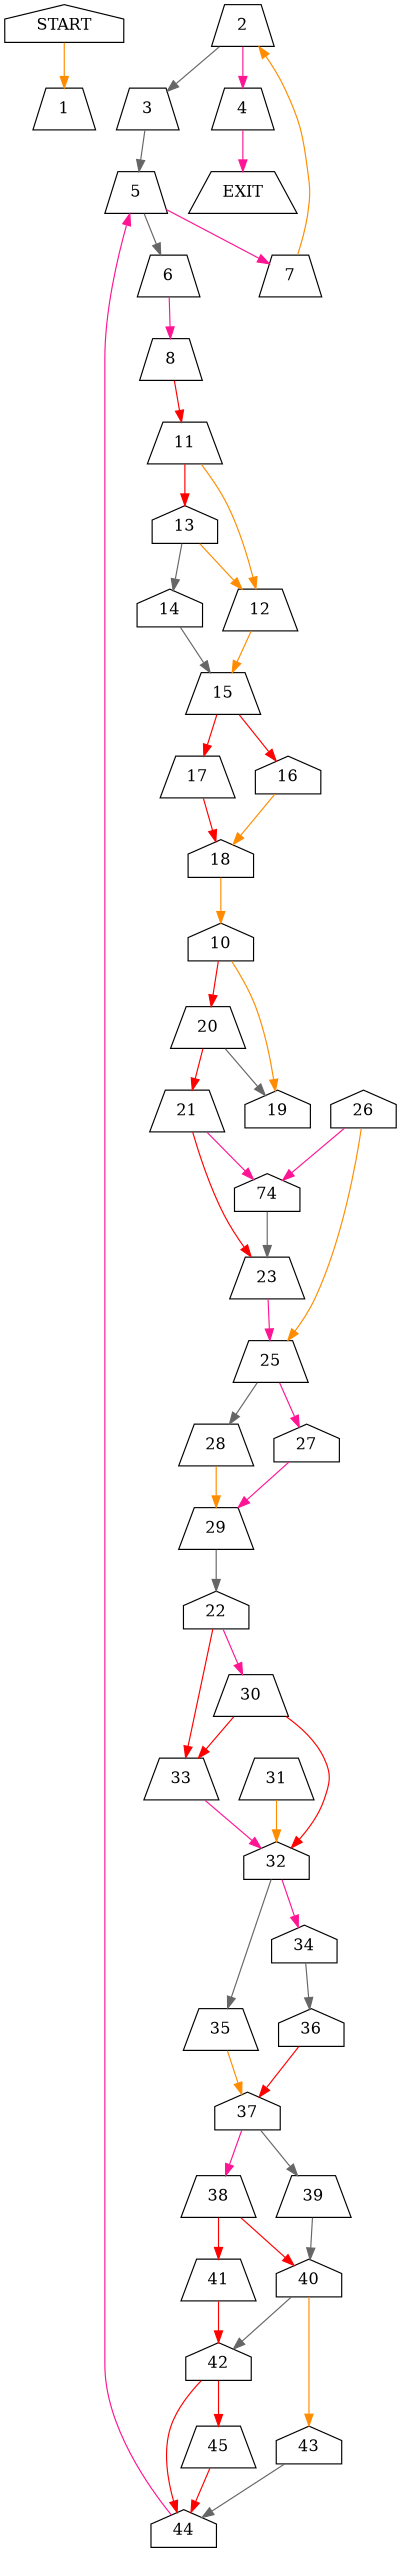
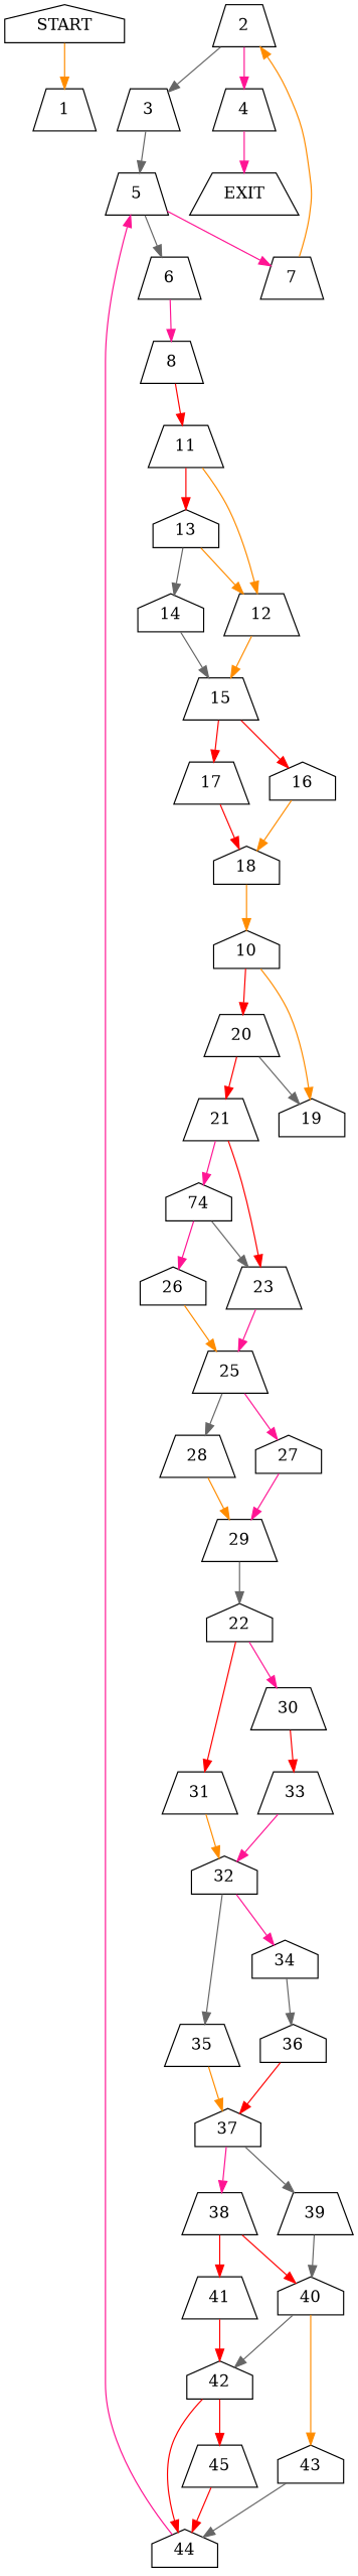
  digraph {
    node [shape=trapezium]
    edge [color=red]
    n1 [label=START shape=house]
    1
    n3 [label=EXIT]
    2
    3
    4
    5
    6
    7
    8
    11
    12
    13 [shape=house]
    10 [shape=house]
    19 [shape=house]
    20
    21
    15
    14 [shape=house]
    16 [shape=house]
    17
    18 [shape=house]
    22 [shape=house]
    30
    31
    23
    n27 [label=74 shape=house]
    25
    26 [shape=house]
    32 [shape=house]
    33
    27 [shape=house]
    28
    29
    34 [shape=house]
    35
    36 [shape=house]
    37 [shape=house]
    38
    39
    40 [shape=house]
    41
    42 [shape=house]
    43 [shape=house]
    44 [shape=house]
    45
    n1 -> 1 [color=darkorange]
    2 -> 3 [color=gray40]
    2 -> 4 [color=deeppink]
    3 -> 5 [color=gray40]
    4 -> n3 [color=deeppink]
    5 -> 6 [color=gray40]
    5 -> 7 [color=deeppink]
    6 -> 8 [color=deeppink]
    7 -> 2 [color=darkorange]
    8 -> 11
    11 -> 12 [color=darkorange]
    11 -> 13
    12 -> 15 [color=darkorange]
    13 -> 12 [color=darkorange]
    13 -> 14 [color=gray40]
    10 -> 19 [color=darkorange]
    10 -> 20
    20 -> 19 [color=gray40]
    20 -> 21
    21 -> 23
    21 -> n27 [color=deeppink]
    15 -> 16
    15 -> 17
    14 -> 15 [color=gray40]
    16 -> 18 [color=darkorange]
    17 -> 18
    18 -> 10 [color=darkorange]
    22 -> 30 [color=deeppink]
-   22 -> 33
-   30 -> 32
+   22 -> 31
    30 -> 33
    31 -> 32 [color=darkorange]
    23 -> 25 [color=deeppink]
    n27 -> 23 [color=gray40]
-   26 -> n27 [color=deeppink]
+   n27 -> 26 [color=deeppink]
    25 -> 27 [color=deeppink]
    25 -> 28 [color=gray40]
    26 -> 25 [color=darkorange]
    32 -> 34 [color=deeppink]
    32 -> 35 [color=gray40]
    33 -> 32 [color=deeppink]
    27 -> 29 [color=deeppink]
    28 -> 29 [color=darkorange]
    29 -> 22 [color=gray40]
    34 -> 36 [color=gray40]
    35 -> 37 [color=darkorange]
    36 -> 37
    37 -> 38 [color=deeppink]
    37 -> 39 [color=gray40]
    38 -> 40
    38 -> 41
    39 -> 40 [color=gray40]
    40 -> 42 [color=gray40]
    40 -> 43 [color=darkorange]
    41 -> 42
    42 -> 44
    42 -> 45
    43 -> 44 [color=gray40]
    44 -> 5 [color=deeppink]
    45 -> 44
  }
